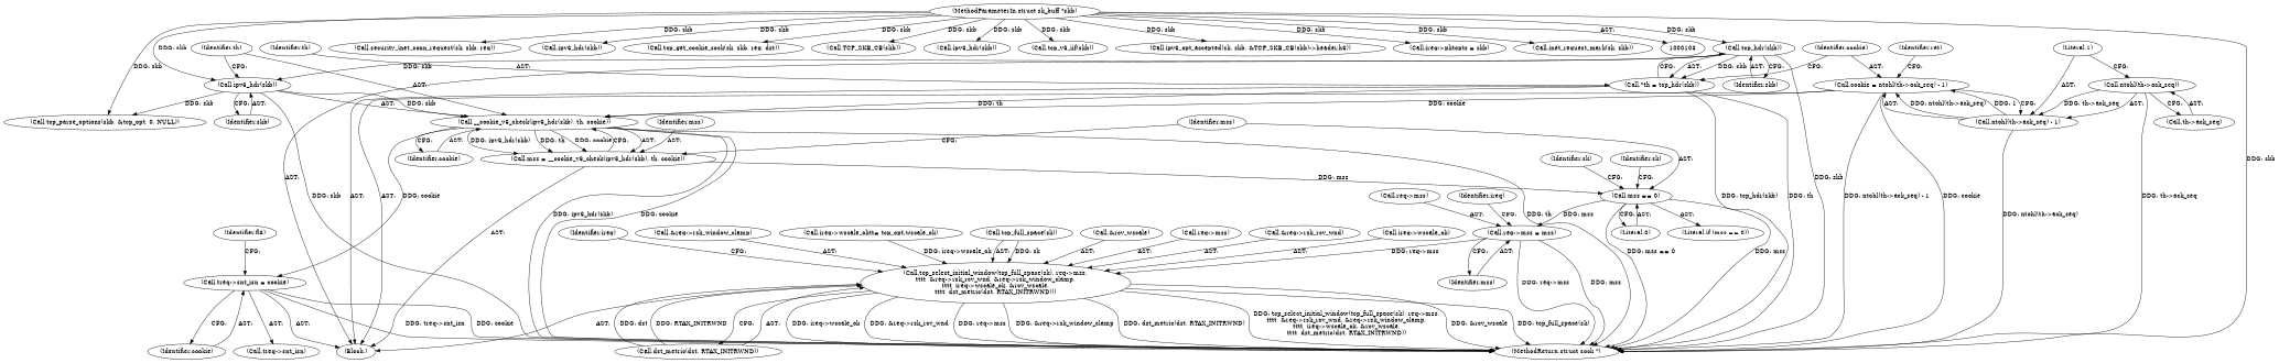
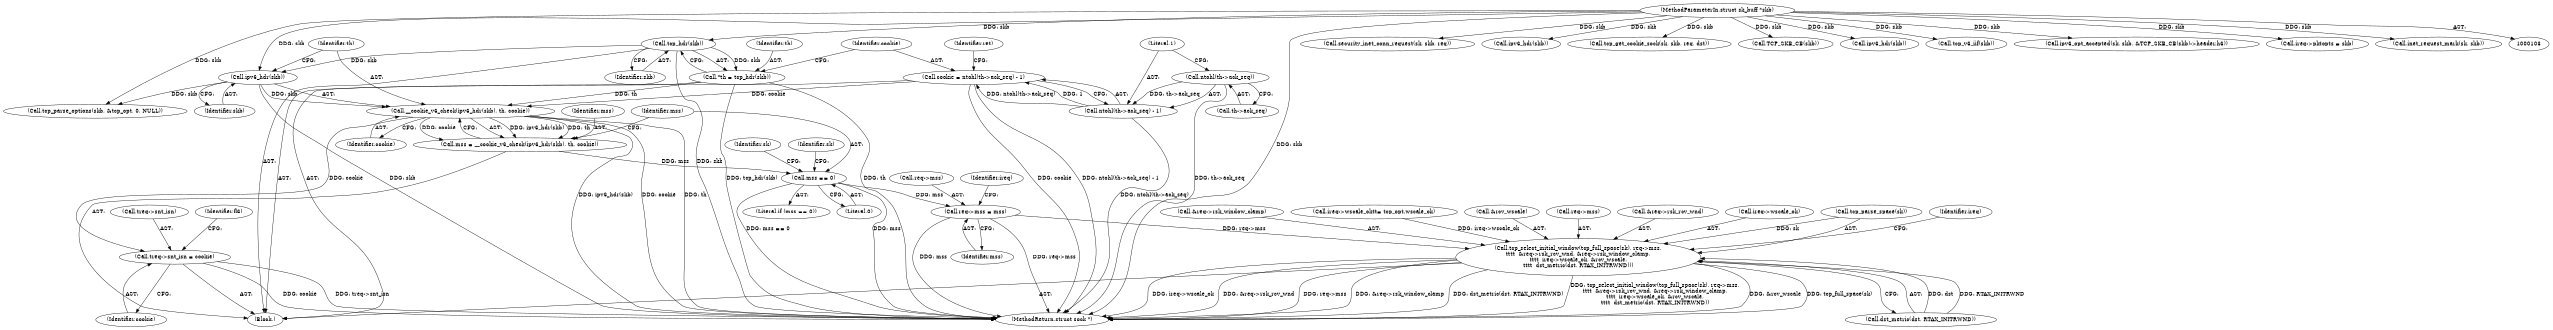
  digraph {
    n1 [label="(Call,__cookie_v6_check(ipv6_hdr(skb), th, cookie))"]
    n2 [label="(Call,mss = __cookie_v6_check(ipv6_hdr(skb), th, cookie))"]
    n3 [label="(Call,treq->snt_isn = cookie)"]
    n4 [label="(MethodReturn,struct sock *)"]
    n5 [label="(Identifier,cookie)"]
    n6 [label="(Block,)"]
    n7 [label="(Call,mss == 0)"]
    n8 [label="(Identifier,cookie)"]
    n9 [label="(Call,ipv6_hdr(skb))"]
    n10 [label="(Identifier,skb)"]
    n11 [label="(Call,tcp_parse_options(skb, &tcp_opt, 0, NULL))"]
    n12 [label="(Call,tcp_hdr(skb))"]
    n13 [label="(Call,*th = tcp_hdr(skb))"]
    n14 [label="(Identifier,skb)"]
    n15 [label="(MethodParameterIn,struct sk_buff *skb)"]
    n16 [label="(Call,security_inet_conn_request(sk, skb, req))"]
    n17 [label="(Call,ipv6_hdr(skb))"]
    n18 [label="(Call,tcp_get_cookie_sock(sk, skb, req, dst))"]
    n19 [label="(Call,TCP_SKB_CB(skb))"]
    n20 [label="(Call,ipv6_hdr(skb))"]
    n21 [label="(Call,tcp_v6_iif(skb))"]
    n22 [label="(Call,ipv6_opt_accepted(sk, skb, &TCP_SKB_CB(skb)->header.h6))"]
    n23 [label="(Call,ireq->pktopts = skb)"]
    n24 [label="(Call,inet_request_mark(sk, skb))"]
    1000103
    n26 [label="(Call,cookie = ntohl(th->ack_seq) - 1)"]
    n27 [label="(Call,ntohl(th->ack_seq) - 1)"]
    n28 [label="(Literal,1)"]
    n29 [label="(Call,ntohl(th->ack_seq))"]
    n30 [label="(Call,th->ack_seq)"]
    n31 [label="(Call,req->mss = mss)"]
    n32 [label="(Literal,if (mss == 0))"]
    n33 [label="(Literal,0)"]
    n34 [label="(Call,tcp_select_initial_window(tcp_full_space(sk), req->mss,\n\t\t\t\t  &req->rsk_rcv_wnd, &req->rsk_window_clamp,\n\t\t\t\t  ireq->wscale_ok, &rcv_wscale,\n\t\t\t\t  dst_metric(dst, RTAX_INITRWND)))"]
    n35 [label="(Identifier,mss)"]
    n36 [label="(Call,dst_metric(dst, RTAX_INITRWND))"]
-   n37 [label="(Call,tcp_full_space(sk))"]
+   n37 [label="(Call,tcp_parse_space(sk))"]
    n38 [label="(Call,req->mss)"]
    n39 [label="(Identifier,ret)"]
    n40 [label="(Call,&rcv_wscale)"]
    n41 [label="(Identifier,cookie)"]
    n42 [label="(Identifier,sk)"]
    n43 [label="(Call,req->mss)"]
    n44 [label="(Call,&req->rsk_rcv_wnd)"]
    n45 [label="(Identifier,sk)"]
    n46 [label="(Identifier,fl6)"]
    n47 [label="(Identifier,mss)"]
    n48 [label="(Call,ireq->wscale_ok)"]
    n49 [label="(Identifier,ireq)"]
    n50 [label="(Identifier,ireq)"]
    n51 [label="(Call,&req->rsk_window_clamp)"]
    n52 [label="(Identifier,th)"]
    n53 [label="(Identifier,th)"]
    n54 [label="(Identifier,mss)"]
    n55 [label="(Call,ireq->wscale_ok\t\t= tcp_opt.wscale_ok)"]
    n56 [label="(Call,treq->snt_isn)"]
    n1 -> n2 [label="AST: "]
    n1 -> n2 [label="DDG: ipv6_hdr(skb)"]
    n1 -> n2 [label="DDG: th"]
    n1 -> n2 [label="DDG: cookie"]
    n1 -> n3 [label="DDG: cookie"]
    n1 -> n4 [label="DDG: th"]
    n1 -> n4 [label="DDG: ipv6_hdr(skb)"]
    n1 -> n4 [label="DDG: cookie"]
    n1 -> n5 [label="CFG: "]
    n2 -> n1 [label="CFG: "]
    n2 -> n6 [label="AST: "]
    n2 -> n7 [label="DDG: mss"]
    n3 -> n4 [label="DDG: cookie"]
    n3 -> n4 [label="DDG: treq->snt_isn"]
    n3 -> n6 [label="AST: "]
    n3 -> n8 [label="CFG: "]
    n5 -> n1 [label="AST: "]
    n7 -> n4 [label="DDG: mss"]
    n7 -> n4 [label="DDG: mss == 0"]
    n7 -> n31 [label="DDG: mss"]
    n7 -> n32 [label="AST: "]
    n7 -> n33 [label="CFG: "]
    n8 -> n3 [label="AST: "]
    n9 -> n1 [label="AST: "]
    n9 -> n1 [label="DDG: skb"]
    n9 -> n4 [label="DDG: skb"]
    n9 -> n10 [label="CFG: "]
    n9 -> n11 [label="DDG: skb"]
    n10 -> n9 [label="AST: "]
    n12 -> n4 [label="DDG: skb"]
    n12 -> n6 [label="AST: "]
    n12 -> n9 [label="DDG: skb"]
    n12 -> n13 [label="AST: "]
    n12 -> n13 [label="DDG: skb"]
    n12 -> n14 [label="CFG: "]
    n13 -> n1 [label="DDG: th"]
    n13 -> n4 [label="DDG: tcp_hdr(skb)"]
    n13 -> n4 [label="DDG: th"]
    n13 -> n6 [label="AST: "]
    n13 -> n12 [label="CFG: "]
    n14 -> n12 [label="AST: "]
    n15 -> n4 [label="DDG: skb"]
    n15 -> n9 [label="DDG: skb"]
    n15 -> n11 [label="DDG: skb"]
    n15 -> n12 [label="DDG: skb"]
    n15 -> n16 [label="DDG: skb"]
    n15 -> n17 [label="DDG: skb"]
    n15 -> n18 [label="DDG: skb"]
    n15 -> n19 [label="DDG: skb"]
    n15 -> n20 [label="DDG: skb"]
    n15 -> n21 [label="DDG: skb"]
    n15 -> n22 [label="DDG: skb"]
    n15 -> n23 [label="DDG: skb"]
    n15 -> n24 [label="DDG: skb"]
    n15 -> 1000103 [label="AST: "]
    n26 -> n1 [label="DDG: cookie"]
    n26 -> n4 [label="DDG: cookie"]
    n26 -> n4 [label="DDG: ntohl(th->ack_seq) - 1"]
    n26 -> n6 [label="AST: "]
    n26 -> n27 [label="CFG: "]
    n27 -> n4 [label="DDG: ntohl(th->ack_seq)"]
    n27 -> n26 [label="AST: "]
    n27 -> n26 [label="DDG: ntohl(th->ack_seq)"]
    n27 -> n26 [label="DDG: 1"]
    n28 -> n27 [label="AST: "]
    n28 -> n29 [label="CFG: "]
    n29 -> n4 [label="DDG: th->ack_seq"]
    n29 -> n27 [label="AST: "]
    n29 -> n27 [label="DDG: th->ack_seq"]
    n29 -> n30 [label="CFG: "]
    n30 -> n29 [label="AST: "]
    n31 -> n4 [label="DDG: mss"]
    n31 -> n4 [label="DDG: req->mss"]
    n31 -> n34 [label="DDG: req->mss"]
    n31 -> n35 [label="CFG: "]
    n33 -> n7 [label="AST: "]
    n34 -> n4 [label="DDG: &rcv_wscale"]
    n34 -> n4 [label="DDG: tcp_full_space(sk)"]
    n34 -> n4 [label="DDG: ireq->wscale_ok"]
    n34 -> n4 [label="DDG: &req->rsk_rcv_wnd"]
    n34 -> n4 [label="DDG: req->mss"]
    n34 -> n4 [label="DDG: &req->rsk_window_clamp"]
    n34 -> n4 [label="DDG: dst_metric(dst, RTAX_INITRWND)"]
    n34 -> n4 [label="DDG: tcp_select_initial_window(tcp_full_space(sk), req->mss,\n\t\t\t\t  &req->rsk_rcv_wnd, &req->rsk_window_clamp,\n\t\t\t\t  ireq->wscale_ok, &rcv_wscale,\n\t\t\t\t  dst_metric(dst, RTAX_INITRWND))"]
    n34 -> n6 [label="AST: "]
    n34 -> n36 [label="CFG: "]
    n35 -> n31 [label="AST: "]
    n36 -> n34 [label="AST: "]
    n36 -> n34 [label="DDG: dst"]
    n36 -> n34 [label="DDG: RTAX_INITRWND"]
    n37 -> n34 [label="AST: "]
    n37 -> n34 [label="DDG: sk"]
    n38 -> n31 [label="AST: "]
    n39 -> n26 [label="CFG: "]
    n40 -> n34 [label="AST: "]
    n41 -> n13 [label="CFG: "]
    n41 -> n26 [label="AST: "]
    n42 -> n7 [label="CFG: "]
    n43 -> n34 [label="AST: "]
    n44 -> n34 [label="AST: "]
    n45 -> n7 [label="CFG: "]
    n46 -> n3 [label="CFG: "]
    n47 -> n2 [label="CFG: "]
    n47 -> n7 [label="AST: "]
    n48 -> n34 [label="AST: "]
    n49 -> n31 [label="CFG: "]
    n50 -> n34 [label="CFG: "]
    n51 -> n34 [label="AST: "]
    n52 -> n13 [label="AST: "]
    n53 -> n1 [label="AST: "]
    n53 -> n9 [label="CFG: "]
    n54 -> n2 [label="AST: "]
    n55 -> n34 [label="DDG: ireq->wscale_ok"]
-   n3 -> n56 [label="AST: "]
+   n56 -> n3 [label="AST: "]
  }
